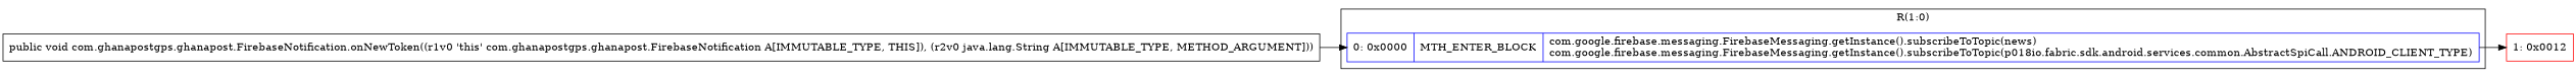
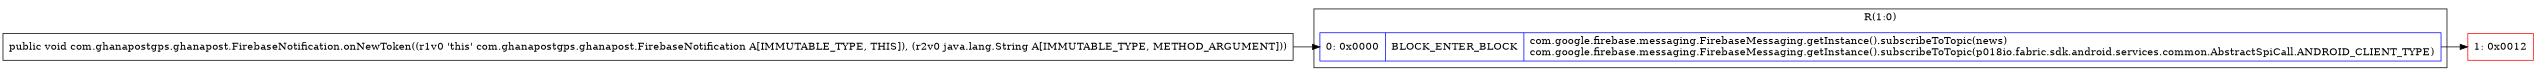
  digraph {
    rankdir=LR
    node [shape=record]
-   n1 [color=blue label="{0\:\ 0x0000|MTH_ENTER_BLOCK\l|com.google.firebase.messaging.FirebaseMessaging.getInstance().subscribeToTopic(news)\lcom.google.firebase.messaging.FirebaseMessaging.getInstance().subscribeToTopic(p018io.fabric.sdk.android.services.common.AbstractSpiCall.ANDROID_CLIENT_TYPE)\l}"]
+   n1 [color=blue label="{0\:\ 0x0000|BLOCK_ENTER_BLOCK\l|com.google.firebase.messaging.FirebaseMessaging.getInstance().subscribeToTopic(news)\lcom.google.firebase.messaging.FirebaseMessaging.getInstance().subscribeToTopic(p018io.fabric.sdk.android.services.common.AbstractSpiCall.ANDROID_CLIENT_TYPE)\l}"]
    n2 [color=red label="{1\:\ 0x0012}"]
    n3 [label="{public void com.ghanapostgps.ghanapost.FirebaseNotification.onNewToken((r1v0 'this' com.ghanapostgps.ghanapost.FirebaseNotification A[IMMUTABLE_TYPE, THIS]), (r2v0 java.lang.String A[IMMUTABLE_TYPE, METHOD_ARGUMENT])) }"]
    subgraph cluster_1 {
      label="R(1:0)"
      n1
    }
    n1 -> n2
    n3 -> n1
  }
